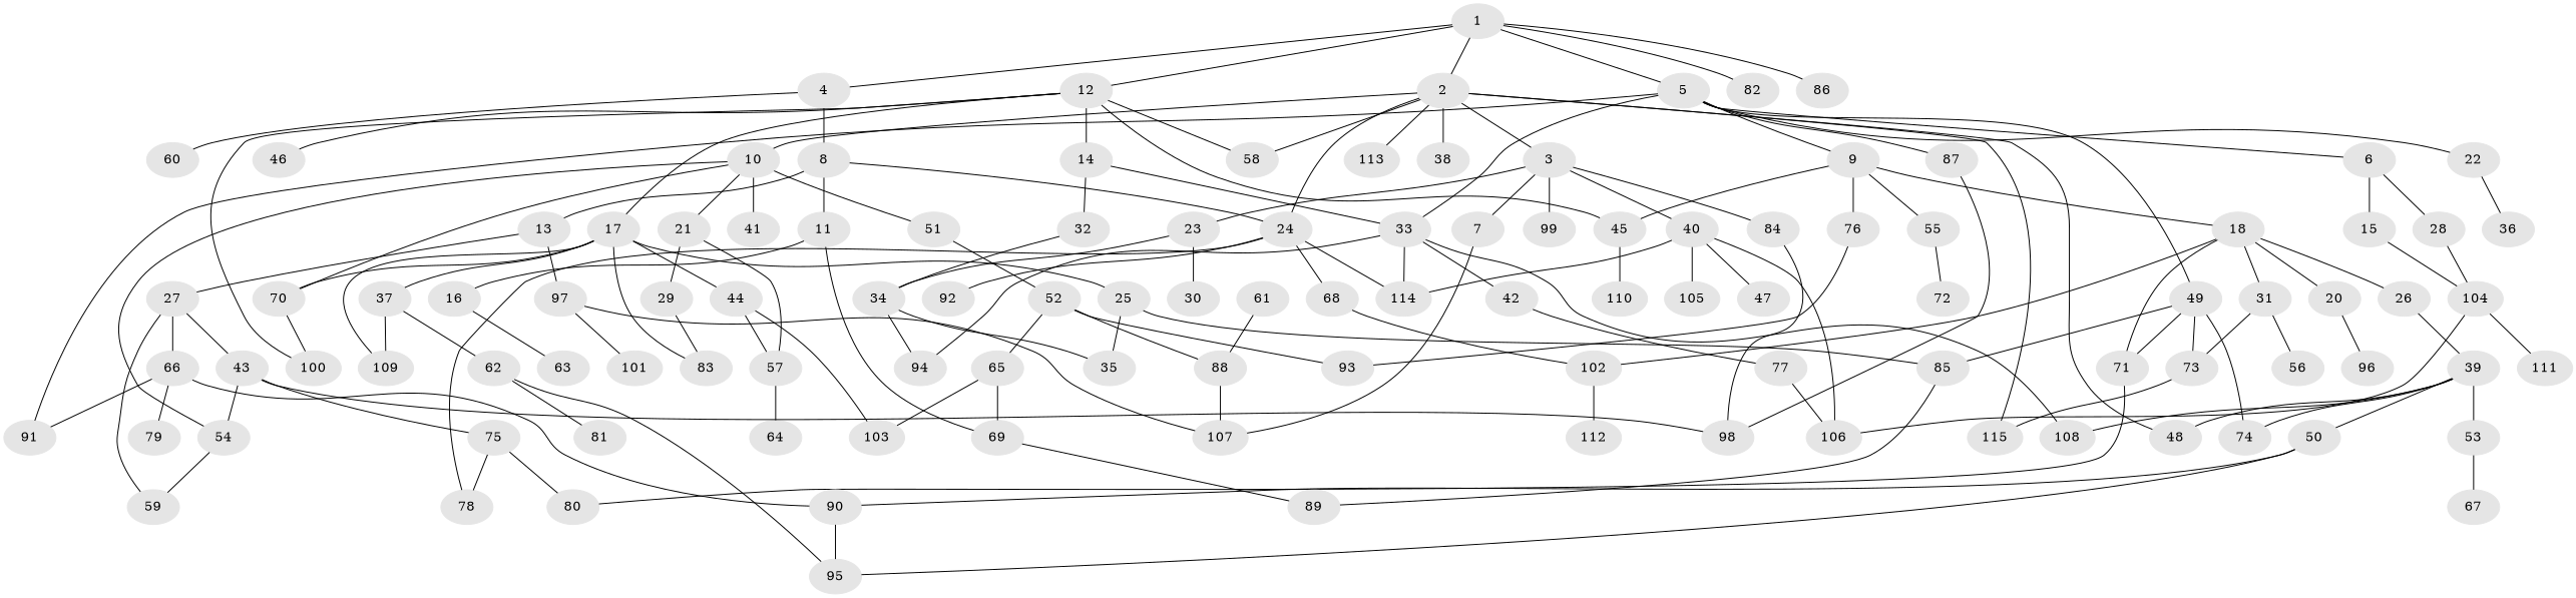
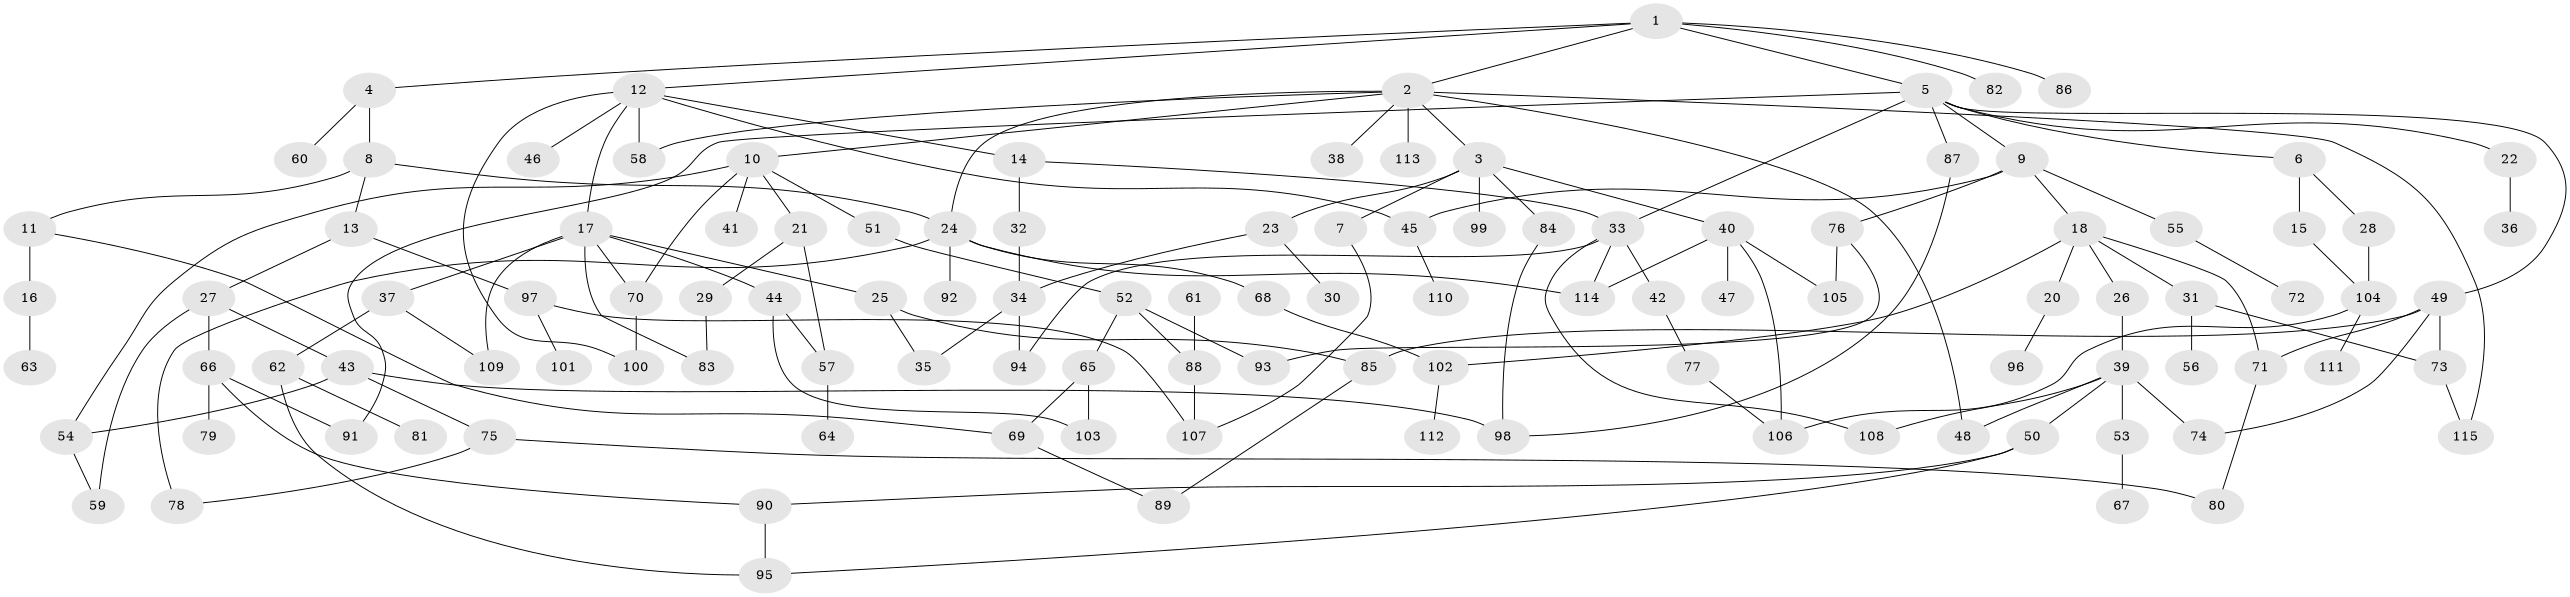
  graph {
    node [color=gray90 style=filled]
    1
    2
    4
    5
    12
    82
    86
    3
    10
    24
    38
    48
    58
    113
    115
    8
    60
    6
    9
    22
    33
    49
    87
    91
    45
    14
    17
    46
    100
    7
    23
    40
    84
    99
    21
    41
    51
    54
    70
    68
    78
    92
    114
    107
    30
    34
    47
    105
    106
    98
    11
    13
    15
    28
    18
    55
    76
    36
    42
    94
    108
    71
    85
    73
    74
    104
    16
    69
    27
    97
    20
    26
    31
    102
    110
    72
    93
    29
    57
    52
    59
    63
    89
    32
    25
    37
    44
    83
    109
    43
    66
    101
    111
    35
    62
    103
    96
    39
    56
    80
    112
    64
    50
    53
    75
    90
    79
    77
    95
    81
    67
    65
    88
    61
    1 -- 2
    1 -- 4
    1 -- 5
    1 -- 12
    1 -- 82
    1 -- 86
    2 -- 3
    2 -- 10
    2 -- 24
    2 -- 38
    2 -- 48
    2 -- 58
    2 -- 113
    2 -- 115
    4 -- 8
    4 -- 60
    5 -- 6
    5 -- 9
    5 -- 22
    5 -- 33
    5 -- 49
    5 -- 87
    5 -- 91
    12 -- 58
    12 -- 45
    12 -- 14
    12 -- 17
    12 -- 46
    12 -- 100
    3 -- 7
    3 -- 23
    3 -- 40
    3 -- 84
    3 -- 99
    10 -- 21
    10 -- 41
    10 -- 51
    10 -- 54
    10 -- 70
    24 -- 68
    24 -- 78
    24 -- 92
    24 -- 114
    8 -- 24
    8 -- 11
    8 -- 13
    6 -- 15
    6 -- 28
    9 -- 45
    9 -- 18
    9 -- 55
    9 -- 76
    22 -- 36
    33 -- 114
    33 -- 42
    33 -- 94
    33 -- 108
    49 -- 71
    49 -- 85
    49 -- 73
    49 -- 74
    87 -- 98
    45 -- 110
    14 -- 33
    14 -- 32
    17 -- 70
    17 -- 25
    17 -- 37
    17 -- 44
    17 -- 83
    17 -- 109
    7 -- 107
    23 -- 30
    23 -- 34
    40 -- 114
    40 -- 47
    40 -- 105
    40 -- 106
    84 -- 98
    21 -- 29
    21 -- 57
    51 -- 52
    54 -- 59
    70 -- 100
    68 -- 102
    34 -- 94
    34 -- 35
    11 -- 16
    11 -- 69
    13 -- 27
    13 -- 97
    15 -- 104
    28 -- 104
    18 -- 71
    18 -- 20
    18 -- 26
    18 -- 31
    18 -- 102
    55 -- 72
+   76 -- 105
    76 -- 93
    42 -- 77
    71 -- 80
    85 -- 89
    73 -- 115
    104 -- 106
    104 -- 111
    16 -- 63
    69 -- 89
    27 -- 59
    27 -- 43
    27 -- 66
    97 -- 107
    97 -- 101
    20 -- 96
    26 -- 39
    31 -- 73
    31 -- 56
    102 -- 112
    29 -- 83
    57 -- 64
    52 -- 93
    52 -- 65
    52 -- 88
    32 -- 34
    25 -- 85
    25 -- 35
    37 -- 109
    37 -- 62
    44 -- 57
    44 -- 103
    43 -- 54
    43 -- 98
    43 -- 75
    66 -- 91
    66 -- 90
    66 -- 79
    62 -- 95
    62 -- 81
    39 -- 48
    39 -- 108
    39 -- 74
    39 -- 50
    39 -- 53
    50 -- 90
    50 -- 95
    53 -- 67
    75 -- 78
    75 -- 80
    90 -- 95
    77 -- 106
    65 -- 69
    65 -- 103
    88 -- 107
    61 -- 88
  }
